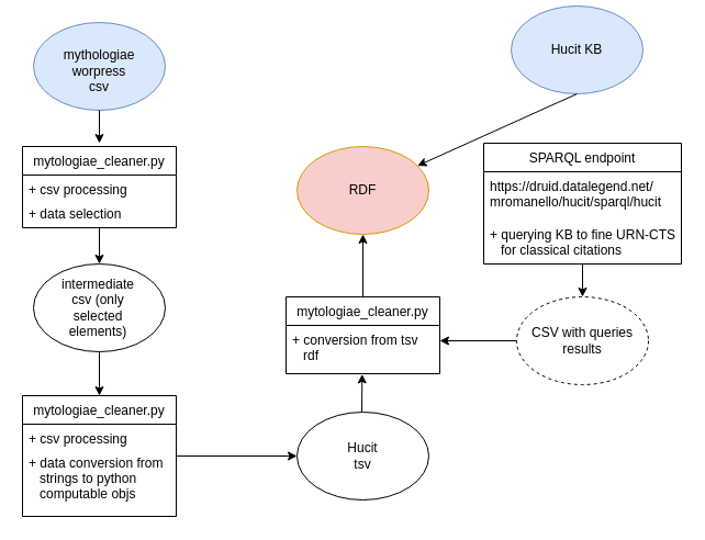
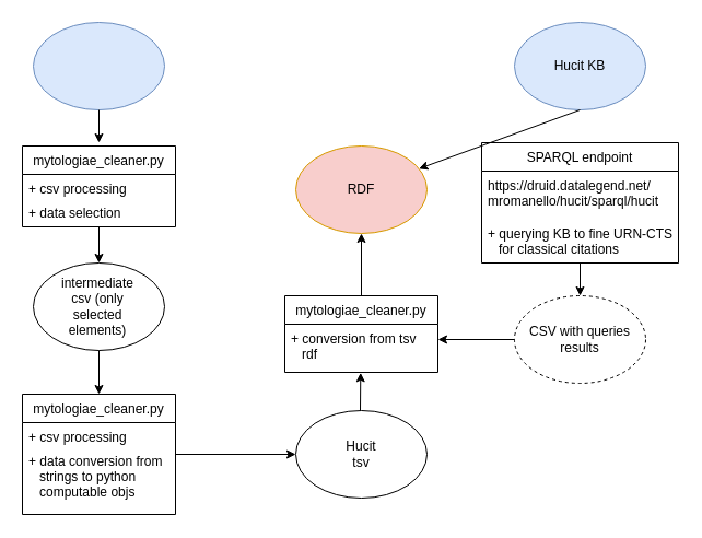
  <mxCell id="0" />
  <mxCell id="1" parent="0" />
  <mxCell id="2" value="" style="ellipse;whiteSpace=wrap;html=1;fillColor=#dae8fc;strokeColor=#6c8ebf;" vertex="1" parent="1"><mxGeometry x="30" y="20" width="120" height="80" as="geometry" /></mxCell>
  <mxCell id="3" value="" style="endArrow=classic;html=1;" edge="1" parent="1" source="2"><mxGeometry width="50" height="50" relative="1" as="geometry"><mxPoint x="160" y="140" as="sourcePoint" /><mxPoint x="90" y="130" as="targetPoint" /></mxGeometry></mxCell>
- <mxCell id="4" value="&lt;br&gt;&lt;br&gt;mythologiae&lt;br&gt;worpress&lt;br&gt;csv" style="text;html=1;strokeColor=none;fillColor=none;align=center;verticalAlign=middle;whiteSpace=wrap;rounded=0;" vertex="1" parent="1"><mxGeometry x="70" y="40" width="40" height="20" as="geometry" /></mxCell>
  <mxCell id="5" value="" style="ellipse;whiteSpace=wrap;html=1;" vertex="1" parent="1"><mxGeometry x="30" y="240" width="120" height="80" as="geometry" /></mxCell>
  <mxCell id="6" value="" style="endArrow=classic;html=1;entryX=0.5;entryY=0;entryDx=0;entryDy=0;" edge="1" parent="1" source="5" target="25"><mxGeometry width="50" height="50" relative="1" as="geometry"><mxPoint x="160" y="310" as="sourcePoint" /><mxPoint x="90" y="390" as="targetPoint" /></mxGeometry></mxCell>
  <mxCell id="7" value="" style="endArrow=classic;html=1;" edge="1" parent="1" source="19" target="5"><mxGeometry width="50" height="50" relative="1" as="geometry"><mxPoint x="80" y="240" as="sourcePoint" /><mxPoint x="130" y="190" as="targetPoint" /></mxGeometry></mxCell>
  <mxCell id="8" value="intermediate csv (only selected elements)" style="text;html=1;strokeColor=none;fillColor=none;align=center;verticalAlign=middle;whiteSpace=wrap;rounded=0;" vertex="1" parent="1"><mxGeometry x="69" y="270" width="40" height="20" as="geometry" /></mxCell>
  <mxCell id="9" value="" style="ellipse;whiteSpace=wrap;html=1;" vertex="1" parent="1"><mxGeometry x="270" y="375" width="120" height="80" as="geometry" /></mxCell>
  <mxCell id="10" value="" style="endArrow=classic;html=1;entryX=0;entryY=0.5;entryDx=0;entryDy=0;" edge="1" parent="1" target="9"><mxGeometry width="50" height="50" relative="1" as="geometry"><mxPoint x="160" y="415" as="sourcePoint" /><mxPoint x="180" y="445" as="targetPoint" /></mxGeometry></mxCell>
  <mxCell id="11" value="Hucit tsv" style="text;html=1;strokeColor=none;fillColor=none;align=center;verticalAlign=middle;whiteSpace=wrap;rounded=0;" vertex="1" parent="1"><mxGeometry x="310" y="405" width="40" height="20" as="geometry" /></mxCell>
  <mxCell id="12" value="" style="endArrow=classic;html=1;entryX=0.495;entryY=1.008;entryDx=0;entryDy=0;entryPerimeter=0;" edge="1" parent="1" target="24"><mxGeometry width="50" height="50" relative="1" as="geometry"><mxPoint x="329" y="375" as="sourcePoint" /><mxPoint x="331" y="316" as="targetPoint" /></mxGeometry></mxCell>
- <mxCell id="13" value="Hucit KB" style="ellipse;whiteSpace=wrap;html=1;fillColor=#dae8fc;strokeColor=#6c8ebf;" vertex="1" parent="1"><mxGeometry x="465" y="5" width="120" height="80" as="geometry" /></mxCell>
+ <mxCell id="13" value="Hucit KB" style="ellipse;whiteSpace=wrap;html=1;fillColor=#dae8fc;strokeColor=#6c8ebf;" vertex="1" parent="1"><mxGeometry x="470" y="20" width="120" height="80" as="geometry" /></mxCell>
  <mxCell id="14" value="CSV with queries&lt;br&gt;results" style="ellipse;whiteSpace=wrap;html=1;dashed=1;" vertex="1" parent="1"><mxGeometry x="470" y="270" width="120" height="80" as="geometry" /></mxCell>
  <mxCell id="15" value="" style="endArrow=classic;html=1;" edge="1" parent="1" source="22" target="14"><mxGeometry width="50" height="50" relative="1" as="geometry"><mxPoint x="350" y="260" as="sourcePoint" /><mxPoint x="400" y="210" as="targetPoint" /></mxGeometry></mxCell>
  <mxCell id="16" value="" style="endArrow=classic;html=1;exitX=0.5;exitY=1;exitDx=0;exitDy=0;" edge="1" parent="1" source="13" target="29"><mxGeometry width="50" height="50" relative="1" as="geometry"><mxPoint x="350" y="260" as="sourcePoint" /><mxPoint x="400" y="210" as="targetPoint" /></mxGeometry></mxCell>
  <mxCell id="17" value="mytologiae_cleaner.py" style="swimlane;fontStyle=0;childLayout=stackLayout;horizontal=1;startSize=26;fillColor=none;horizontalStack=0;resizeParent=1;resizeParentMax=0;resizeLast=0;collapsible=1;marginBottom=0;" vertex="1" parent="1"><mxGeometry x="20" y="133" width="140" height="74" as="geometry" /></mxCell>
  <mxCell id="18" value="+ csv processing" style="text;strokeColor=none;fillColor=none;align=left;verticalAlign=top;spacingLeft=4;spacingRight=4;overflow=hidden;rotatable=0;points=[[0,0.5],[1,0.5]];portConstraint=eastwest;" vertex="1" parent="17"><mxGeometry y="26" width="140" height="22" as="geometry" /></mxCell>
  <mxCell id="19" value="+ data selection" style="text;strokeColor=none;fillColor=none;align=left;verticalAlign=top;spacingLeft=4;spacingRight=4;overflow=hidden;rotatable=0;points=[[0,0.5],[1,0.5]];portConstraint=eastwest;" vertex="1" parent="17"><mxGeometry y="48" width="140" height="26" as="geometry" /></mxCell>
  <mxCell id="20" value="SPARQL endpoint" style="swimlane;fontStyle=0;childLayout=stackLayout;horizontal=1;startSize=26;fillColor=none;horizontalStack=0;resizeParent=1;resizeParentMax=0;resizeLast=0;collapsible=1;marginBottom=0;" vertex="1" parent="1"><mxGeometry x="440" y="130" width="180" height="110" as="geometry" /></mxCell>
  <mxCell id="21" value="https://druid.datalegend.net/&#10;mromanello/hucit/sparql/hucit" style="text;strokeColor=none;fillColor=none;align=left;verticalAlign=top;spacingLeft=4;spacingRight=4;overflow=hidden;rotatable=0;points=[[0,0.5],[1,0.5]];portConstraint=eastwest;" vertex="1" parent="20"><mxGeometry y="26" width="180" height="44" as="geometry" /></mxCell>
  <mxCell id="22" value="+ querying KB to fine URN-CTS&#10;   for classical citations " style="text;strokeColor=none;fillColor=none;align=left;verticalAlign=top;spacingLeft=4;spacingRight=4;overflow=hidden;rotatable=0;points=[[0,0.5],[1,0.5]];portConstraint=eastwest;" vertex="1" parent="20"><mxGeometry y="70" width="180" height="40" as="geometry" /></mxCell>
  <mxCell id="23" value="mytologiae_cleaner.py" style="swimlane;fontStyle=0;childLayout=stackLayout;horizontal=1;startSize=26;fillColor=none;horizontalStack=0;resizeParent=1;resizeParentMax=0;resizeLast=0;collapsible=1;marginBottom=0;" vertex="1" parent="1"><mxGeometry x="260" y="270" width="140" height="70" as="geometry" /></mxCell>
  <mxCell id="24" value="+ conversion from tsv &#10;   rdf " style="text;strokeColor=none;fillColor=none;align=left;verticalAlign=top;spacingLeft=4;spacingRight=4;overflow=hidden;rotatable=0;points=[[0,0.5],[1,0.5]];portConstraint=eastwest;" vertex="1" parent="23"><mxGeometry y="26" width="140" height="44" as="geometry" /></mxCell>
  <mxCell id="25" value="mytologiae_cleaner.py" style="swimlane;fontStyle=0;childLayout=stackLayout;horizontal=1;startSize=26;fillColor=none;horizontalStack=0;resizeParent=1;resizeParentMax=0;resizeLast=0;collapsible=1;marginBottom=0;" vertex="1" parent="1"><mxGeometry x="20" y="360" width="140" height="110" as="geometry" /></mxCell>
  <mxCell id="26" value="+ csv processing" style="text;strokeColor=none;fillColor=none;align=left;verticalAlign=top;spacingLeft=4;spacingRight=4;overflow=hidden;rotatable=0;points=[[0,0.5],[1,0.5]];portConstraint=eastwest;" vertex="1" parent="25"><mxGeometry y="26" width="140" height="22" as="geometry" /></mxCell>
  <mxCell id="27" value="+ data conversion from&#10;   strings to python  &#10;   computable objs" style="text;strokeColor=none;fillColor=none;align=left;verticalAlign=top;spacingLeft=4;spacingRight=4;overflow=hidden;rotatable=0;points=[[0,0.5],[1,0.5]];portConstraint=eastwest;" vertex="1" parent="25"><mxGeometry y="48" width="140" height="62" as="geometry" /></mxCell>
  <mxCell id="28" value="" style="endArrow=classic;html=1;exitX=0;exitY=0.5;exitDx=0;exitDy=0;" edge="1" parent="1" source="14"><mxGeometry width="50" height="50" relative="1" as="geometry"><mxPoint x="350" y="330" as="sourcePoint" /><mxPoint x="400" y="310" as="targetPoint" /></mxGeometry></mxCell>
  <mxCell id="29" value="RDF" style="ellipse;whiteSpace=wrap;html=1;fillColor=#f8cecc;strokeColor=#d79b00;" vertex="1" parent="1"><mxGeometry x="270" y="133" width="120" height="80" as="geometry" /></mxCell>
  <mxCell id="30" value="" style="endArrow=classic;html=1;exitX=0.5;exitY=0;exitDx=0;exitDy=0;" edge="1" parent="1" source="23" target="29"><mxGeometry width="50" height="50" relative="1" as="geometry"><mxPoint x="350" y="320" as="sourcePoint" /><mxPoint x="400" y="270" as="targetPoint" /></mxGeometry></mxCell>
